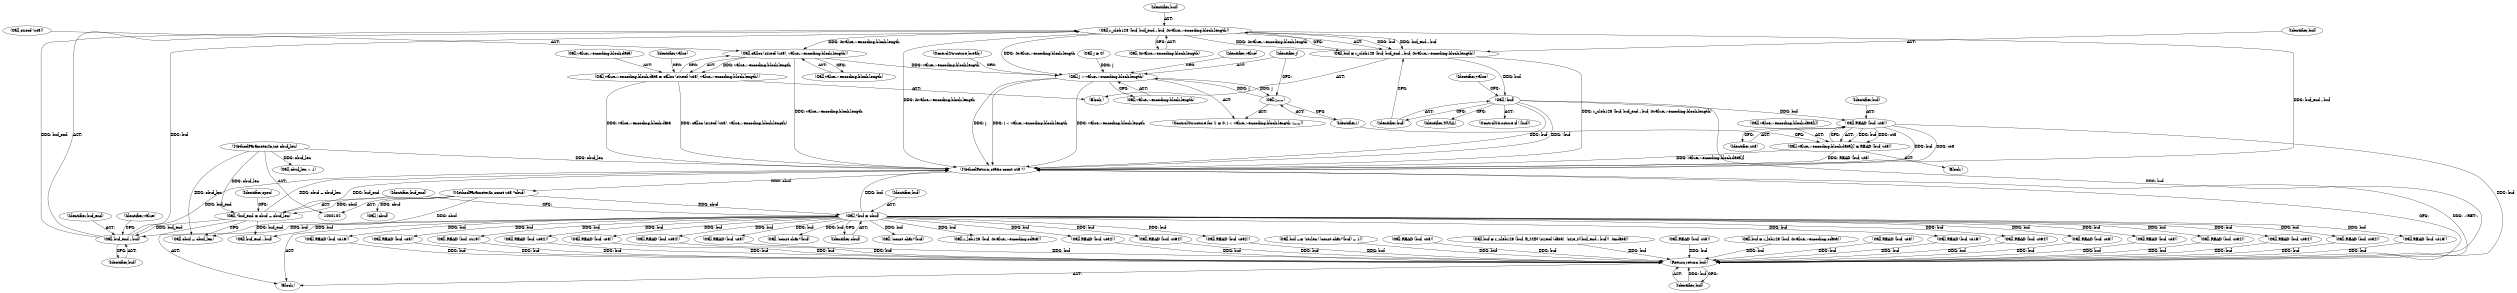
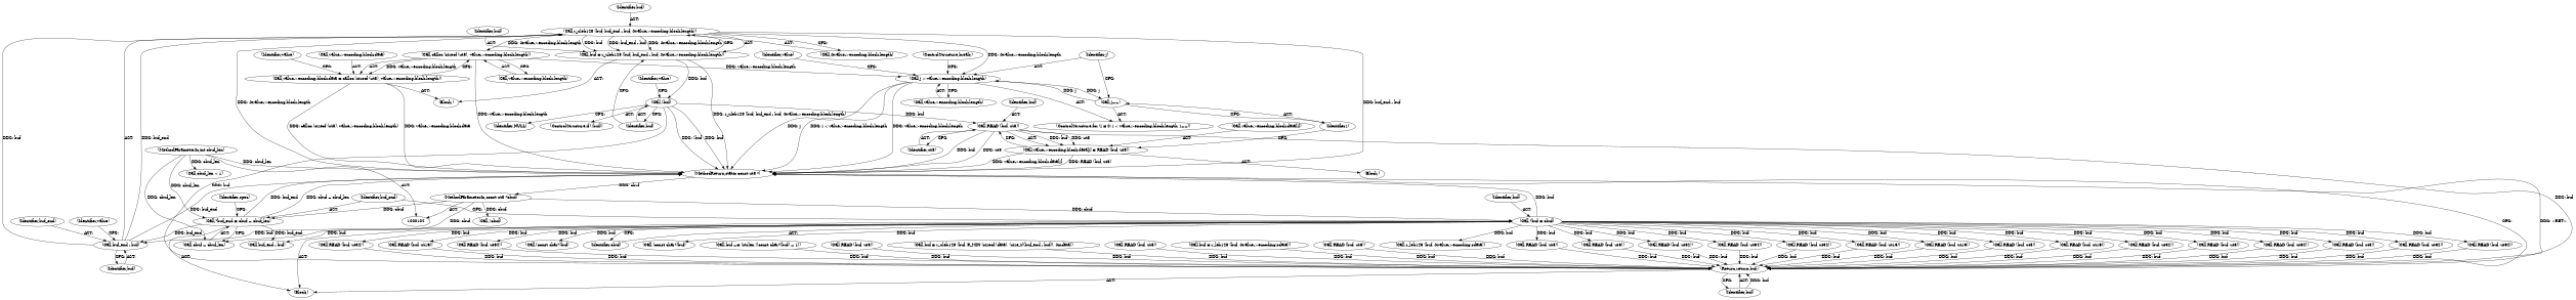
  digraph {
    n1 [label="(Call,r_uleb128 (buf, buf_end - buf, &value->encoding.block.length))"]
    n2 [label="(Call,buf = r_uleb128 (buf, buf_end - buf, &value->encoding.block.length))"]
    n3 [label="(Call,calloc (sizeof (ut8), value->encoding.block.length))"]
    n4 [label="(Call,j < value->encoding.block.length)"]
    n5 [label="(Call,&value->encoding.block.length)"]
    n6 [label="(MethodReturn,static const ut8 *)"]
    n7 [label="(Call,!buf)"]
    n8 [label="(Block,)"]
    n9 [label="(Call,value->encoding.block.data = calloc (sizeof (ut8), value->encoding.block.length))"]
    n10 [label="(Call,value->encoding.block.length)"]
    n11 [label="(Call,j++)"]
    n12 [label="(Call,value->encoding.block.length)"]
    n13 [label="(ControlStructure,for (j = 0; j < value->encoding.block.length; j++))"]
    n14 [label="(MethodParameterIn,const ut8 *obuf)"]
    n15 [label="(Return,return buf;)"]
    n16 [label="(Call,buf_end - buf)"]
    n17 [label="(Identifier,buf)"]
    n18 [label="(Call,*buf_end = obuf + obuf_len)"]
    n19 [label="(Call,obuf + obuf_len)"]
    n20 [label="(Block,)"]
    n21 [label="(Call,buf_end - buf)"]
    n22 [label="(Call,*buf = obuf)"]
    n23 [label="(Call,!obuf)"]
    1000102
    n25 [label="(Call,READ (buf, ut32))"]
    n26 [label="(Call,(const char*)buf)"]
    n27 [label="(Call,READ (buf, ut8))"]
    n28 [label="(Call,READ (buf, ut64))"]
    n29 [label="(Identifier,obuf)"]
    n30 [label="(Call,READ (buf, ut8))"]
    n31 [label="(Call,READ (buf, ut32))"]
    n32 [label="(Call,(const char*)buf)"]
    n33 [label="(Call,READ (buf, ut64))"]
    n34 [label="(Call,READ (buf, ut32))"]
    n35 [label="(Call,READ (buf, ut16))"]
    n36 [label="(Call,r_leb128 (buf, &value->encoding.sdata))"]
    n37 [label="(Call,READ (buf, ut64))"]
    n38 [label="(Call,READ (buf, ut8))"]
    n39 [label="(Call,READ (buf, ut8))"]
    n40 [label="(Call,READ (buf, ut32))"]
    n41 [label="(Call,READ (buf, ut64))"]
    n42 [label="(Call,READ (buf, ut32))"]
    n43 [label="(Call,READ (buf, ut16))"]
    n44 [label="(Call,READ (buf, ut16))"]
    n45 [label="(Call,READ (buf, ut8))"]
    n46 [label="(Call,READ (buf, ut16))"]
    n47 [label="(MethodParameterIn,int obuf_len)"]
    n48 [label="(Call,obuf_len < 1)"]
    n49 [label="(Call,READ (buf, ut8))"]
    n50 [label="(ControlStructure,if (!buf))"]
    n51 [label="(Identifier,buf)"]
    n52 [label="(Identifier,NULL)"]
    n53 [label="(Call,value->encoding.block.data[j] = READ (buf, ut8))"]
    n54 [label="(Identifier,ut8)"]
    n55 [label="(Identifier,buf)"]
    n56 [label="(Block,)"]
    n57 [label="(Identifier,j)"]
    n58 [label="(Call,buf += (strlen ((const char*)buf) + 1))"]
    n59 [label="(Call,READ (buf, ut8))"]
    n60 [label="(Identifier,buf)"]
    n61 [label="(Identifier,value)"]
    n62 [label="(Identifier,buf)"]
-   n63 [label="(Call,j = 0)"]
    n64 [label="(Call,buf = r_uleb128 (buf, R_MIN (sizeof (data), (size_t)(buf_end - buf)), &ndata))"]
    n65 [label="(Identifier,spec)"]
-   n66 [label="(Call,sizeof (ut8))"]
    n67 [label="(Identifier,buf_end)"]
    n68 [label="(Identifier,value)"]
    n69 [label="(Call,READ (buf, ut8))"]
    n70 [label="(Identifier,value)"]
    n71 [label="(Identifier,value)"]
    n72 [label="(Identifier,buf)"]
    n73 [label="(Call,value->encoding.block.data)"]
    n74 [label="(Call,value->encoding.block.data[j])"]
    n75 [label="(Call,buf = r_leb128 (buf, &value->encoding.sdata))"]
    n76 [label="(Identifier,buf)"]
    n77 [label="(Call,READ (buf, ut8))"]
    n78 [label="(ControlStructure,break;)"]
    n79 [label="(Identifier,buf_end)"]
    n80 [label="(Identifier,j)"]
    n1 -> n2 [label="AST: "]
    n1 -> n2 [label="DDG: buf"]
    n1 -> n2 [label="DDG: buf_end - buf"]
    n1 -> n2 [label="DDG: &value->encoding.block.length"]
    n1 -> n3 [label="DDG: &value->encoding.block.length"]
    n1 -> n4 [label="DDG: &value->encoding.block.length"]
    n1 -> n5 [label="CFG: "]
    n1 -> n6 [label="DDG: buf_end - buf"]
    n1 -> n6 [label="DDG: &value->encoding.block.length"]
    n2 -> n1 [label="CFG: "]
    n2 -> n6 [label="DDG: r_uleb128 (buf, buf_end - buf, &value->encoding.block.length)"]
    n2 -> n7 [label="DDG: buf"]
    n2 -> n8 [label="AST: "]
    n3 -> n4 [label="DDG: value->encoding.block.length"]
    n3 -> n6 [label="DDG: value->encoding.block.length"]
    n3 -> n9 [label="AST: "]
    n3 -> n9 [label="DDG: value->encoding.block.length"]
    n3 -> n10 [label="CFG: "]
    n4 -> n6 [label="DDG: j < value->encoding.block.length"]
    n4 -> n6 [label="DDG: value->encoding.block.length"]
    n4 -> n6 [label="DDG: j"]
    n4 -> n11 [label="DDG: j"]
    n4 -> n12 [label="CFG: "]
    n4 -> n13 [label="AST: "]
    n5 -> n1 [label="AST: "]
    n6 -> n14 [label="DDG: obuf"]
    n6 -> n15 [label="CFG: "]
    n7 -> n6 [label="DDG: buf"]
    n7 -> n6 [label="DDG: !buf"]
    n7 -> n15 [label="DDG: buf"]
    n7 -> n49 [label="DDG: buf"]
    n7 -> n50 [label="AST: "]
    n7 -> n51 [label="CFG: "]
    n7 -> n52 [label="CFG: "]
    n9 -> n3 [label="CFG: "]
    n9 -> n6 [label="DDG: calloc (sizeof (ut8), value->encoding.block.length)"]
    n9 -> n6 [label="DDG: value->encoding.block.data"]
    n9 -> n8 [label="AST: "]
    n10 -> n3 [label="AST: "]
    n11 -> n4 [label="DDG: j"]
    n11 -> n13 [label="AST: "]
    n11 -> n57 [label="CFG: "]
    n12 -> n4 [label="AST: "]
    n14 -> n18 [label="DDG: obuf"]
    n14 -> n19 [label="DDG: obuf"]
    n14 -> n22 [label="DDG: obuf"]
    n14 -> n23 [label="DDG: obuf"]
    n14 -> 1000102 [label="AST: "]
    n15 -> n6 [label="DDG: <RET>"]
    n15 -> n20 [label="AST: "]
    n15 -> n55 [label="CFG: "]
    n16 -> n1 [label="AST: "]
    n16 -> n1 [label="DDG: buf"]
    n16 -> n1 [label="DDG: buf_end"]
    n16 -> n6 [label="DDG: buf_end"]
    n16 -> n17 [label="CFG: "]
    n17 -> n16 [label="AST: "]
    n18 -> n6 [label="DDG: buf_end"]
    n18 -> n6 [label="DDG: obuf + obuf_len"]
    n18 -> n16 [label="DDG: buf_end"]
    n18 -> n19 [label="CFG: "]
    n18 -> n20 [label="AST: "]
    n18 -> n21 [label="DDG: buf_end"]
+   n19 -> n18 [label="AST: "]
    n22 -> n6 [label="DDG: buf"]
    n22 -> n16 [label="DDG: buf"]
    n22 -> n20 [label="AST: "]
    n22 -> n21 [label="DDG: buf"]
    n22 -> n25 [label="DDG: buf"]
    n22 -> n26 [label="DDG: buf"]
    n22 -> n27 [label="DDG: buf"]
    n22 -> n28 [label="DDG: buf"]
    n22 -> n29 [label="CFG: "]
    n22 -> n30 [label="DDG: buf"]
    n22 -> n31 [label="DDG: buf"]
    n22 -> n32 [label="DDG: buf"]
    n22 -> n33 [label="DDG: buf"]
    n22 -> n34 [label="DDG: buf"]
    n22 -> n35 [label="DDG: buf"]
    n22 -> n36 [label="DDG: buf"]
    n22 -> n37 [label="DDG: buf"]
    n22 -> n38 [label="DDG: buf"]
    n22 -> n39 [label="DDG: buf"]
    n22 -> n40 [label="DDG: buf"]
    n22 -> n41 [label="DDG: buf"]
    n22 -> n42 [label="DDG: buf"]
    n22 -> n43 [label="DDG: buf"]
    n22 -> n44 [label="DDG: buf"]
    n22 -> n45 [label="DDG: buf"]
    n22 -> n46 [label="DDG: buf"]
    n25 -> n15 [label="DDG: buf"]
    n27 -> n15 [label="DDG: buf"]
    n28 -> n15 [label="DDG: buf"]
    n29 -> n22 [label="AST: "]
    n30 -> n15 [label="DDG: buf"]
    n31 -> n15 [label="DDG: buf"]
    n33 -> n15 [label="DDG: buf"]
    n34 -> n15 [label="DDG: buf"]
    n35 -> n15 [label="DDG: buf"]
    n37 -> n15 [label="DDG: buf"]
    n38 -> n15 [label="DDG: buf"]
    n39 -> n15 [label="DDG: buf"]
    n40 -> n15 [label="DDG: buf"]
    n41 -> n15 [label="DDG: buf"]
    n42 -> n15 [label="DDG: buf"]
    n43 -> n15 [label="DDG: buf"]
    n44 -> n15 [label="DDG: buf"]
    n45 -> n15 [label="DDG: buf"]
    n46 -> n15 [label="DDG: buf"]
    n47 -> n6 [label="DDG: obuf_len"]
    n47 -> n18 [label="DDG: obuf_len"]
    n47 -> n19 [label="DDG: obuf_len"]
    n47 -> 1000102 [label="AST: "]
    n47 -> n48 [label="DDG: obuf_len"]
    n49 -> n6 [label="DDG: buf"]
    n49 -> n6 [label="DDG: ut8"]
    n49 -> n15 [label="DDG: buf"]
    n49 -> n53 [label="AST: "]
    n49 -> n53 [label="DDG: buf"]
    n49 -> n53 [label="DDG: ut8"]
    n49 -> n54 [label="CFG: "]
    n51 -> n2 [label="CFG: "]
    n51 -> n7 [label="AST: "]
    n53 -> n6 [label="DDG: READ (buf, ut8)"]
    n53 -> n6 [label="DDG: value->encoding.block.data[j]"]
    n53 -> n49 [label="CFG: "]
    n53 -> n56 [label="AST: "]
    n54 -> n49 [label="AST: "]
    n55 -> n15 [label="AST: "]
    n55 -> n15 [label="DDG: buf"]
    n57 -> n11 [label="AST: "]
    n57 -> n53 [label="CFG: "]
    n58 -> n15 [label="DDG: buf"]
    n59 -> n15 [label="DDG: buf"]
    n60 -> n22 [label="AST: "]
    n61 -> n9 [label="CFG: "]
    n62 -> n2 [label="AST: "]
-   n63 -> n4 [label="DDG: j"]
    n64 -> n15 [label="DDG: buf"]
    n65 -> n18 [label="CFG: "]
-   n66 -> n3 [label="AST: "]
    n67 -> n16 [label="AST: "]
    n68 -> n4 [label="CFG: "]
    n69 -> n15 [label="DDG: buf"]
    n70 -> n7 [label="CFG: "]
    n71 -> n16 [label="CFG: "]
    n72 -> n1 [label="AST: "]
    n73 -> n9 [label="AST: "]
    n74 -> n53 [label="AST: "]
    n75 -> n15 [label="DDG: buf"]
    n76 -> n49 [label="AST: "]
    n77 -> n15 [label="DDG: buf"]
    n78 -> n4 [label="CFG: "]
    n79 -> n18 [label="AST: "]
    n79 -> n22 [label="CFG: "]
    n80 -> n4 [label="AST: "]
    n80 -> n11 [label="CFG: "]
  }
